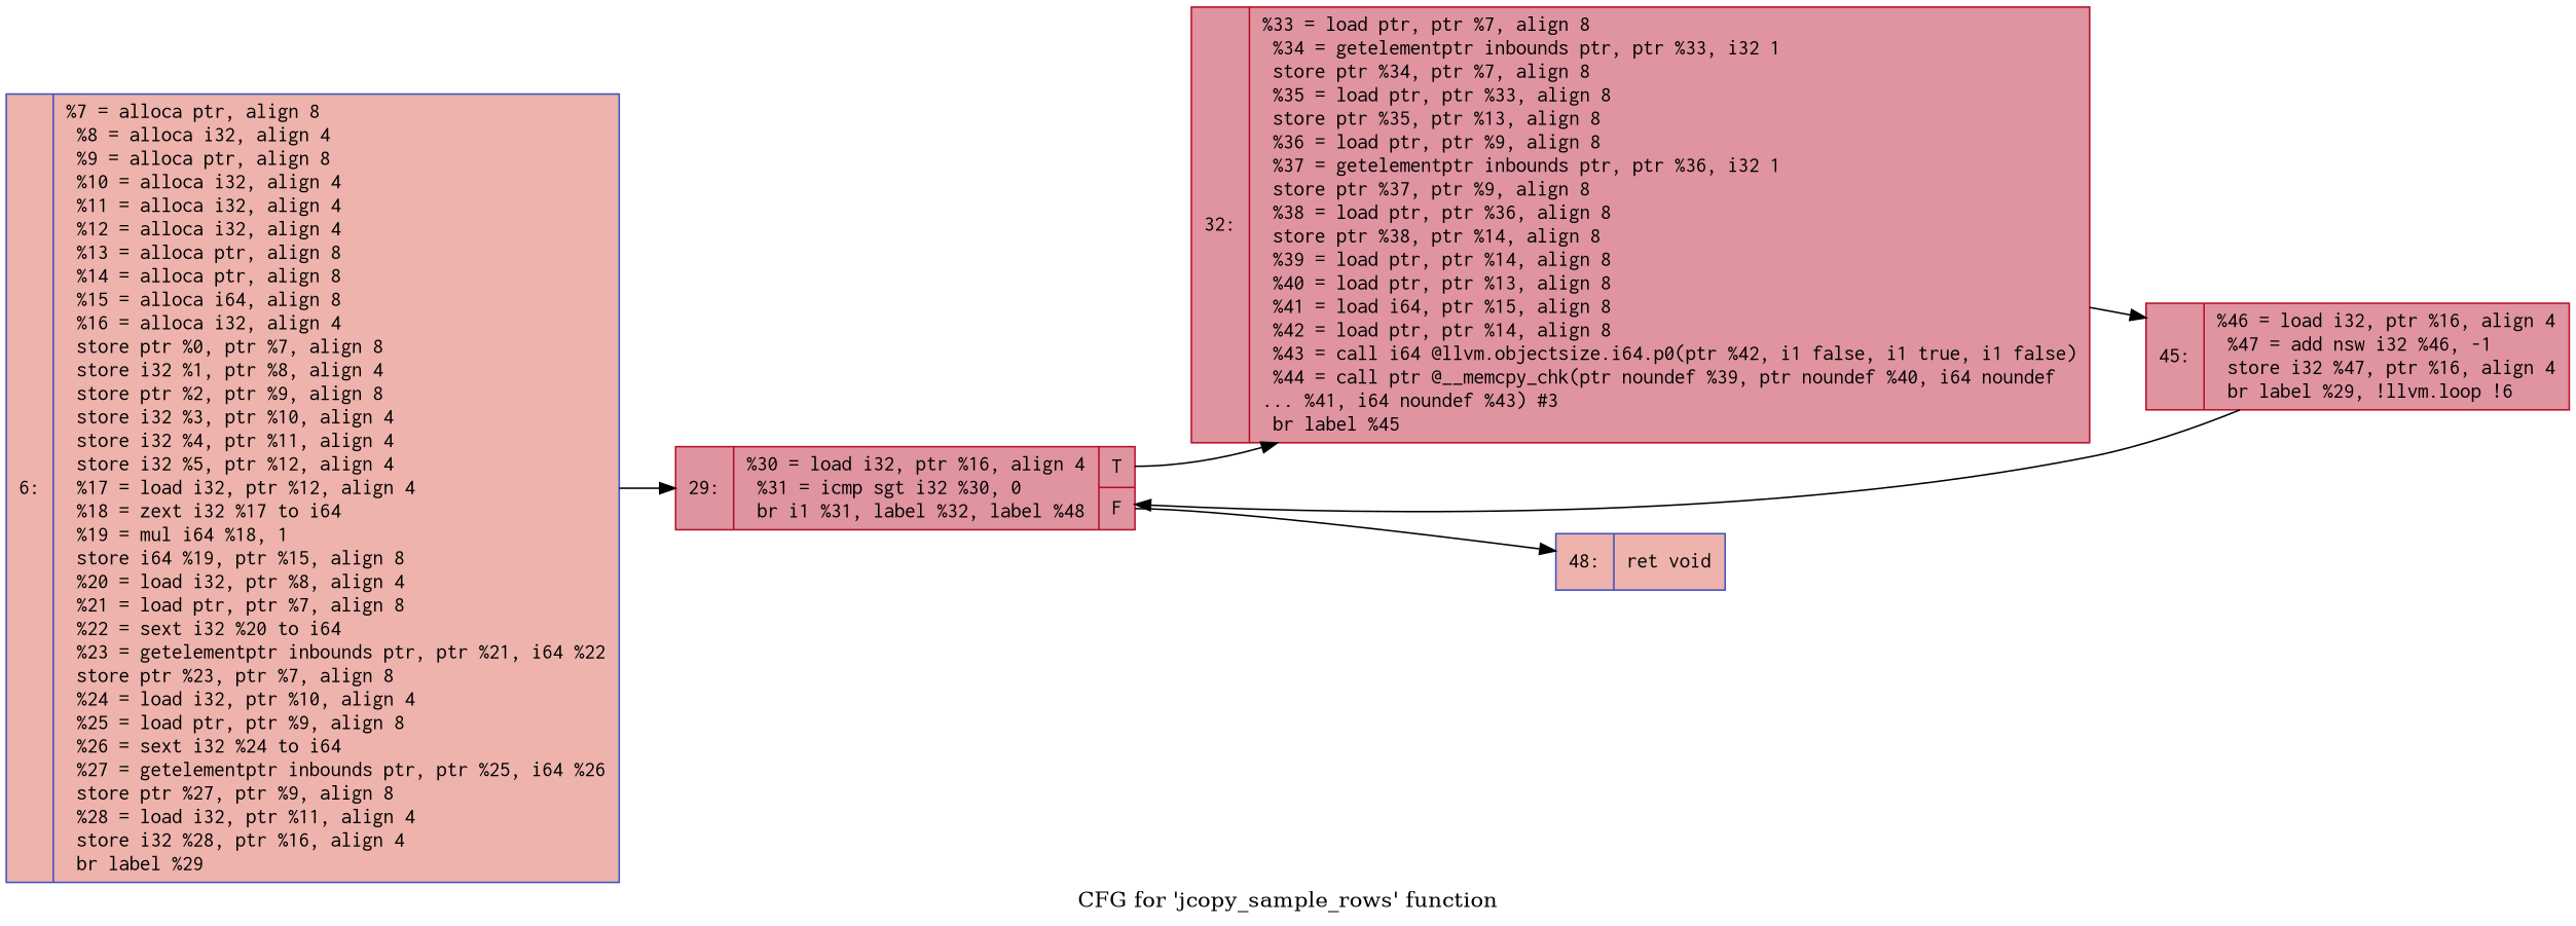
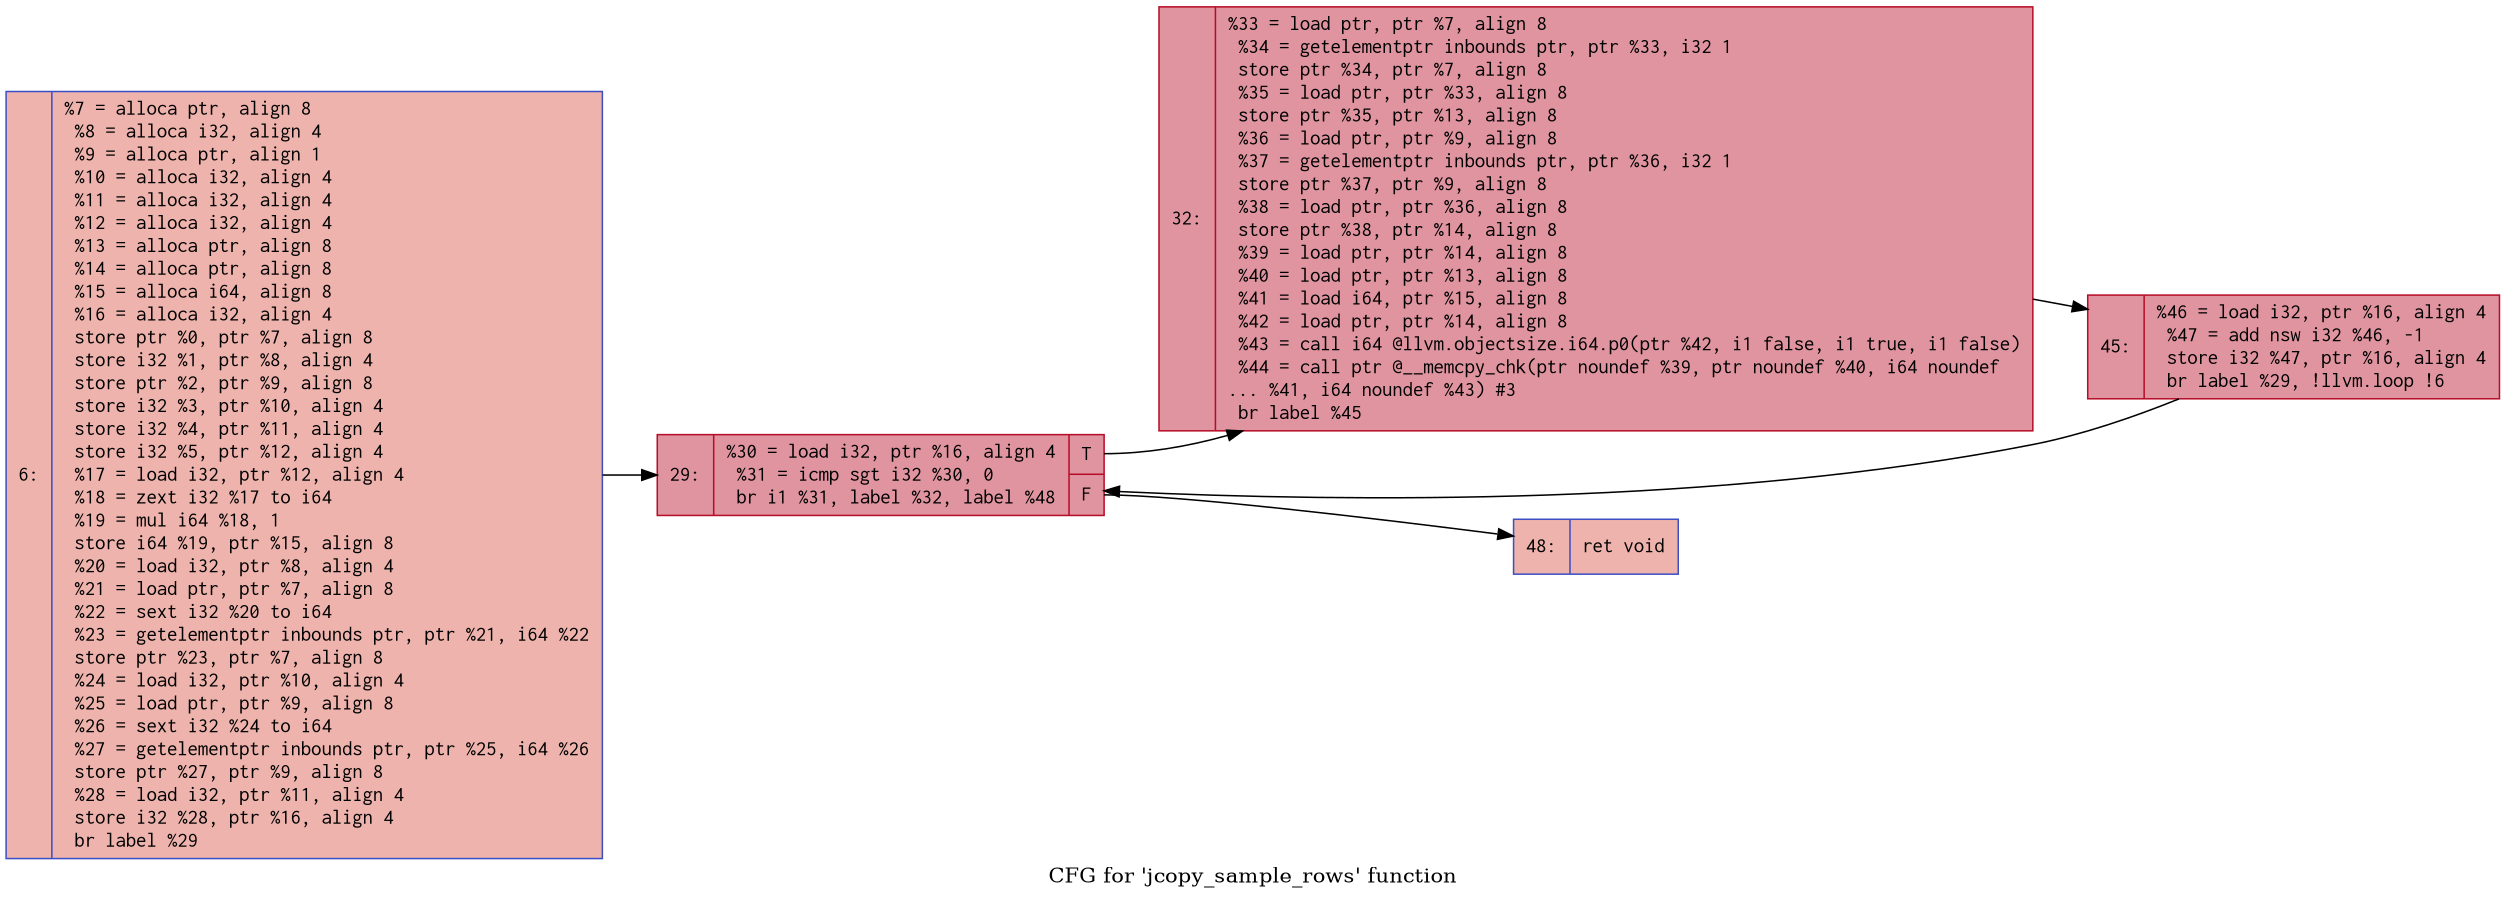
  digraph {
    label="CFG for 'jcopy_sample_rows' function"
    rankdir=LR
    node [color="#b70d28ff" fillcolor="#b70d2870" fontname=Courier shape=record style=filled]
-   n1 [color="#3d50c3ff" fillcolor="#d6524470" label="{6:\l|  %7 = alloca ptr, align 8\l  %8 = alloca i32, align 4\l  %9 = alloca ptr, align 8\l  %10 = alloca i32, align 4\l  %11 = alloca i32, align 4\l  %12 = alloca i32, align 4\l  %13 = alloca ptr, align 8\l  %14 = alloca ptr, align 8\l  %15 = alloca i64, align 8\l  %16 = alloca i32, align 4\l  store ptr %0, ptr %7, align 8\l  store i32 %1, ptr %8, align 4\l  store ptr %2, ptr %9, align 8\l  store i32 %3, ptr %10, align 4\l  store i32 %4, ptr %11, align 4\l  store i32 %5, ptr %12, align 4\l  %17 = load i32, ptr %12, align 4\l  %18 = zext i32 %17 to i64\l  %19 = mul i64 %18, 1\l  store i64 %19, ptr %15, align 8\l  %20 = load i32, ptr %8, align 4\l  %21 = load ptr, ptr %7, align 8\l  %22 = sext i32 %20 to i64\l  %23 = getelementptr inbounds ptr, ptr %21, i64 %22\l  store ptr %23, ptr %7, align 8\l  %24 = load i32, ptr %10, align 4\l  %25 = load ptr, ptr %9, align 8\l  %26 = sext i32 %24 to i64\l  %27 = getelementptr inbounds ptr, ptr %25, i64 %26\l  store ptr %27, ptr %9, align 8\l  %28 = load i32, ptr %11, align 4\l  store i32 %28, ptr %16, align 4\l  br label %29\l}"]
+   n1 [color="#3d50c3ff" fillcolor="#d6524470" label="{6:\l|  %7 = alloca ptr, align 8\l  %8 = alloca i32, align 4\l  %9 = alloca ptr, align 1\l  %10 = alloca i32, align 4\l  %11 = alloca i32, align 4\l  %12 = alloca i32, align 4\l  %13 = alloca ptr, align 8\l  %14 = alloca ptr, align 8\l  %15 = alloca i64, align 8\l  %16 = alloca i32, align 4\l  store ptr %0, ptr %7, align 8\l  store i32 %1, ptr %8, align 4\l  store ptr %2, ptr %9, align 8\l  store i32 %3, ptr %10, align 4\l  store i32 %4, ptr %11, align 4\l  store i32 %5, ptr %12, align 4\l  %17 = load i32, ptr %12, align 4\l  %18 = zext i32 %17 to i64\l  %19 = mul i64 %18, 1\l  store i64 %19, ptr %15, align 8\l  %20 = load i32, ptr %8, align 4\l  %21 = load ptr, ptr %7, align 8\l  %22 = sext i32 %20 to i64\l  %23 = getelementptr inbounds ptr, ptr %21, i64 %22\l  store ptr %23, ptr %7, align 8\l  %24 = load i32, ptr %10, align 4\l  %25 = load ptr, ptr %9, align 8\l  %26 = sext i32 %24 to i64\l  %27 = getelementptr inbounds ptr, ptr %25, i64 %26\l  store ptr %27, ptr %9, align 8\l  %28 = load i32, ptr %11, align 4\l  store i32 %28, ptr %16, align 4\l  br label %29\l}"]
    n2 [label="{29:\l|  %30 = load i32, ptr %16, align 4\l  %31 = icmp sgt i32 %30, 0\l  br i1 %31, label %32, label %48\l|{<s0>T|<s1>F}}"]
    n3 [label="{32:\l|  %33 = load ptr, ptr %7, align 8\l  %34 = getelementptr inbounds ptr, ptr %33, i32 1\l  store ptr %34, ptr %7, align 8\l  %35 = load ptr, ptr %33, align 8\l  store ptr %35, ptr %13, align 8\l  %36 = load ptr, ptr %9, align 8\l  %37 = getelementptr inbounds ptr, ptr %36, i32 1\l  store ptr %37, ptr %9, align 8\l  %38 = load ptr, ptr %36, align 8\l  store ptr %38, ptr %14, align 8\l  %39 = load ptr, ptr %14, align 8\l  %40 = load ptr, ptr %13, align 8\l  %41 = load i64, ptr %15, align 8\l  %42 = load ptr, ptr %14, align 8\l  %43 = call i64 @llvm.objectsize.i64.p0(ptr %42, i1 false, i1 true, i1 false)\l  %44 = call ptr @__memcpy_chk(ptr noundef %39, ptr noundef %40, i64 noundef\l... %41, i64 noundef %43) #3\l  br label %45\l}"]
    n4 [color="#3d50c3ff" fillcolor="#d6524470" label="{48:\l|  ret void\l}"]
    n5 [label="{45:\l|  %46 = load i32, ptr %16, align 4\l  %47 = add nsw i32 %46, -1\l  store i32 %47, ptr %16, align 4\l  br label %29, !llvm.loop !6\l}"]
    n1 -> n2
    n2 -> n3 [tailport=s0]
    n2 -> n4 [tailport=s1]
    n3 -> n5
    n5 -> n2
  }
